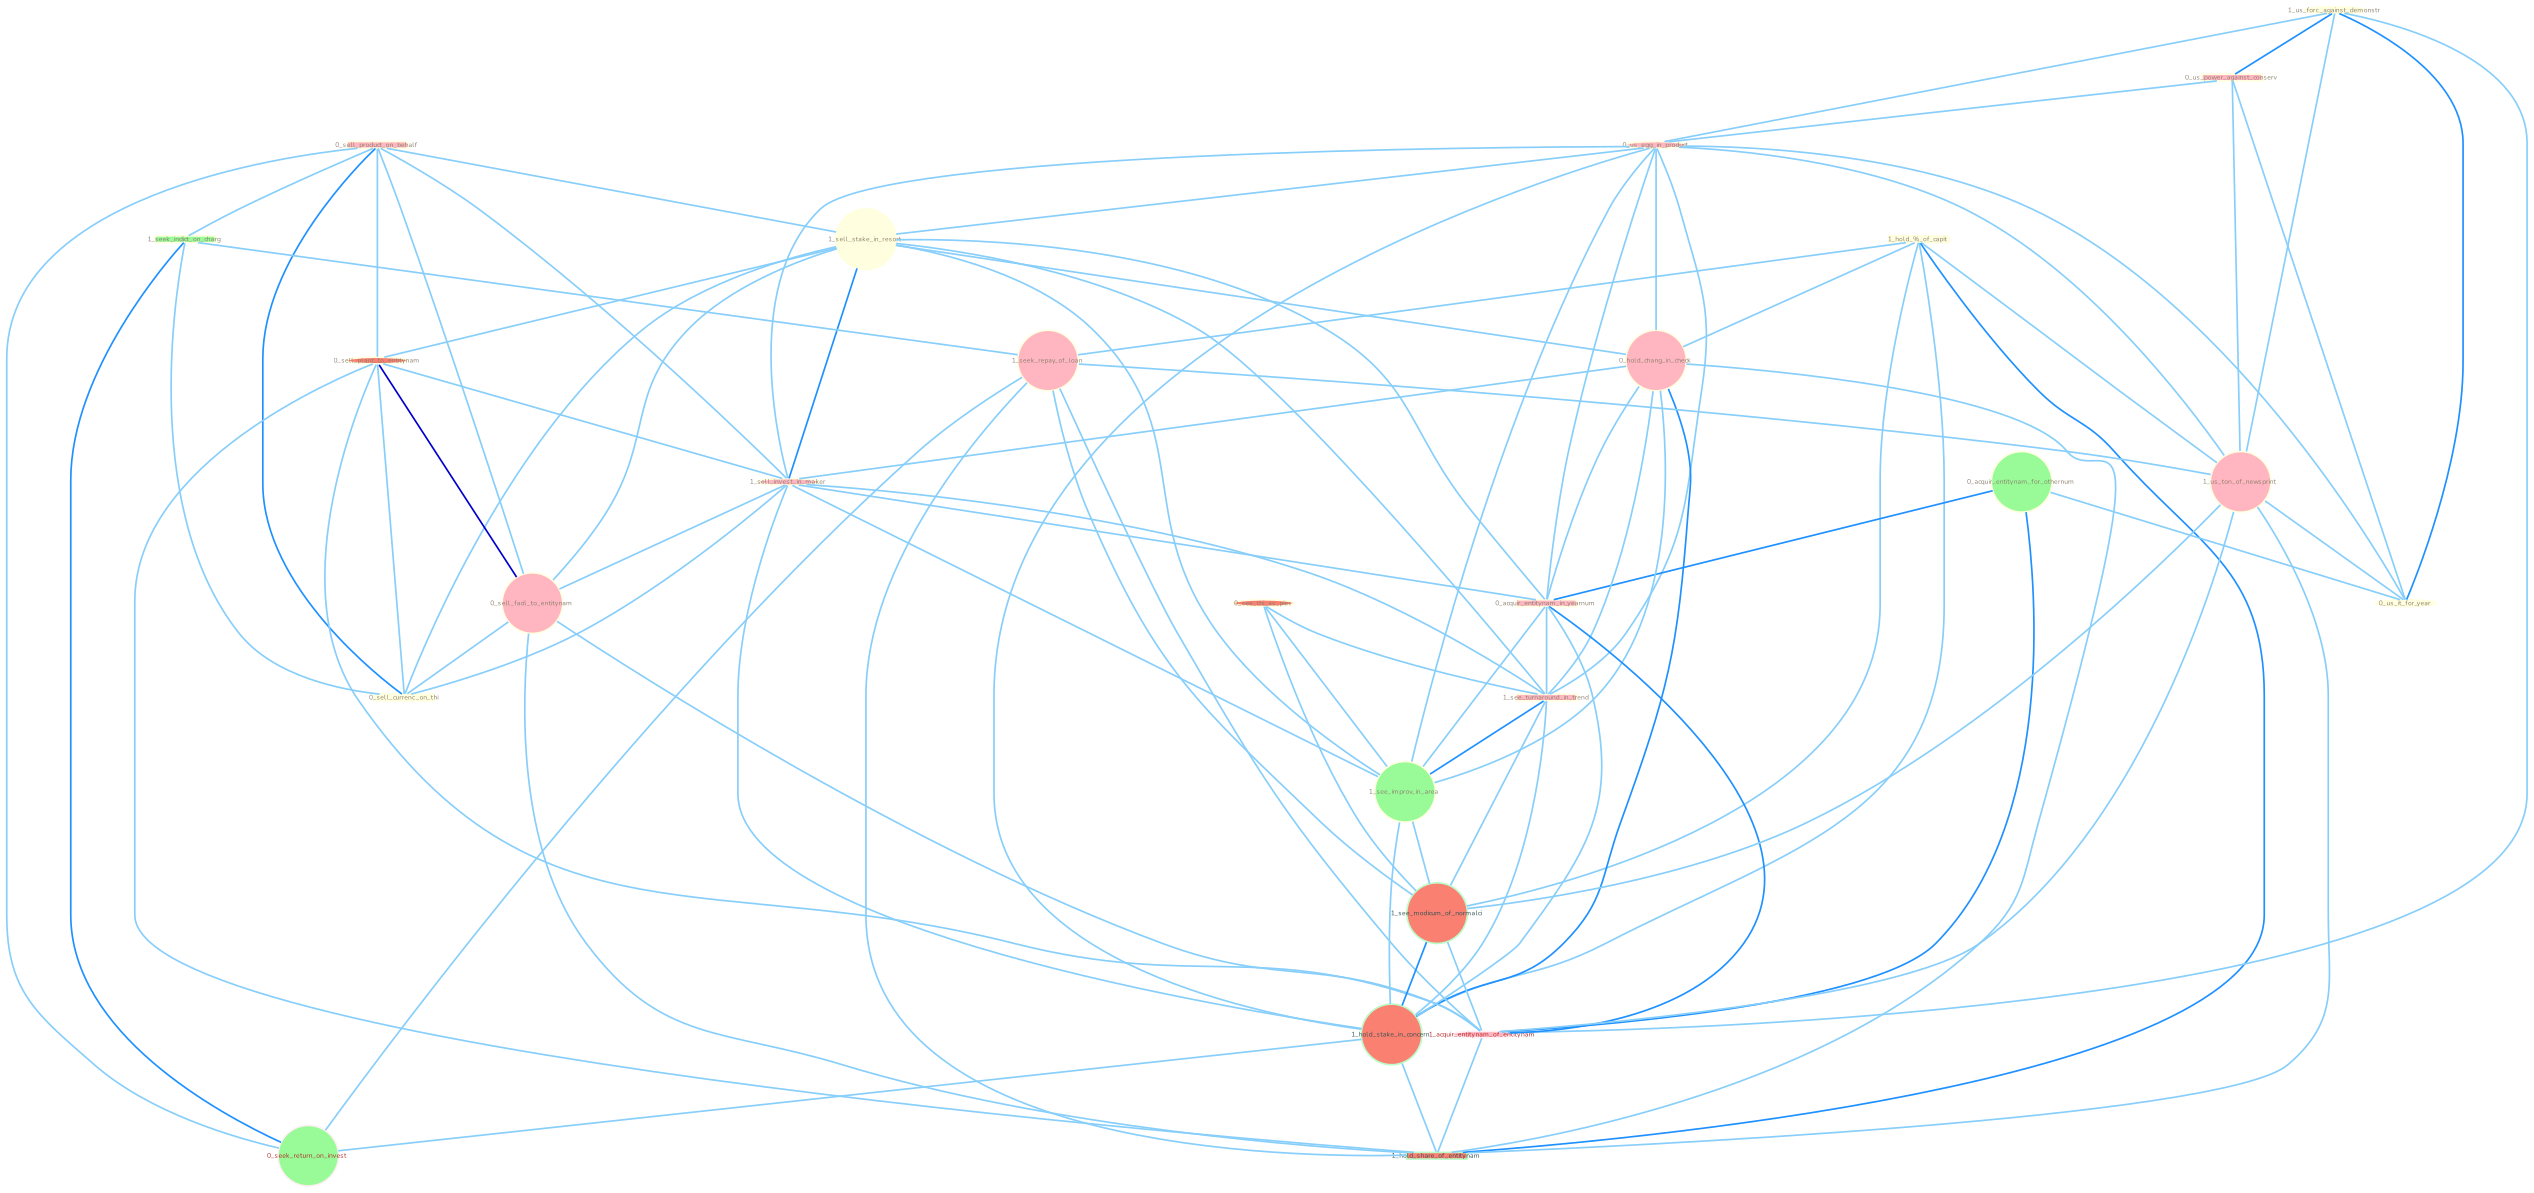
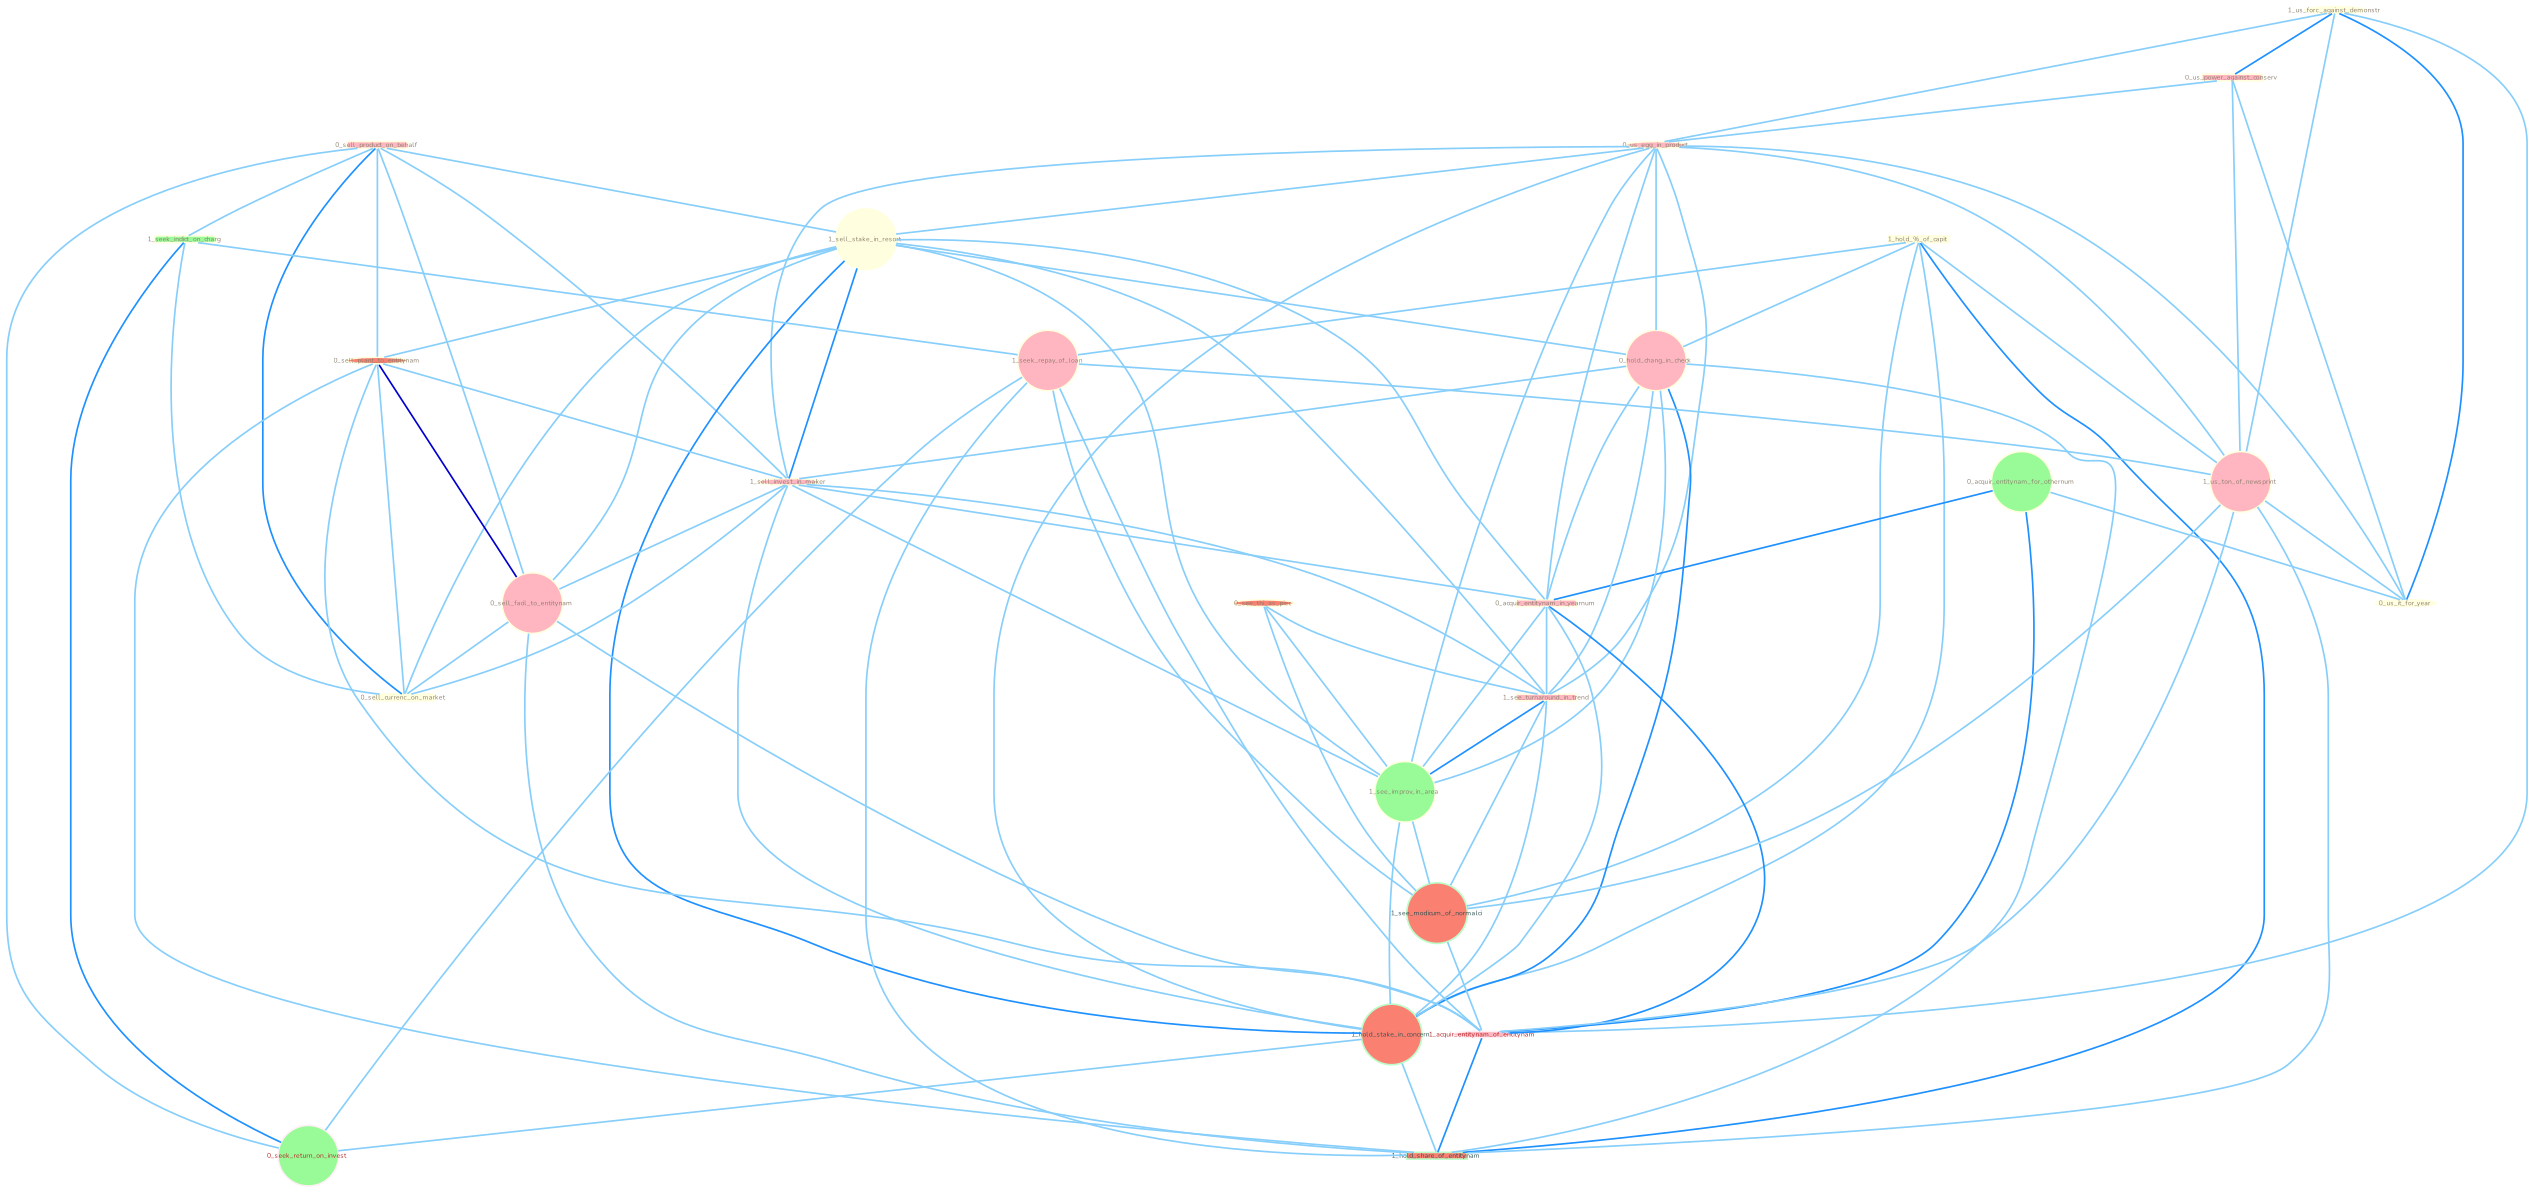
  graph {
    fontname=Nunito
    node [color="#ffffe0" fillcolor=lightpink fixedsize=true fontcolor="#8b7d6b" fontname=Nunito fontsize=4 shape=circle style=filled]
    edge [color="#87cefa" fontname=Nunito w=1]
    "1_hold_%_of_capit " [fillcolor=lightyellow height=.06 shape=note width=.5]
    "1_us_forc_against_demonstr " [fillcolor=lightyellow height=.06 shape=ellipse width=.5]
    "0_us_power_against_conserv " [height=.06 shape=note width=.5]
    "0_see_thi_as_piec " [fillcolor=salmon height=.06 shape=ellipse width=.5]
    "0_sell_product_on_behalf " [height=.06 shape=note width=.5]
    "0_us_egg_in_product " [height=.06 shape=ellipse width=.5]
    "1_sell_stake_in_resort " [fillcolor=lightyellow height=.06 width=.5]
    "1_seek_indict_on_charg " [fillcolor=palegreen height=.06 shape=note width=.5]
    "0_acquir_entitynam_for_othernum " [fillcolor=palegreen height=.06 width=.5]
    "0_sell_plant_to_entitynam " [fillcolor=salmon height=.06 shape=ellipse width=.5]
    "0_hold_chang_in_check " [height=.06 width=.5]
    "1_sell_invest_in_maker " [height=.06 shape=ellipse width=.5]
    "0_sell_facil_to_entitynam " [height=.06 width=.5]
    "1_seek_repay_of_loan " [height=.06 width=.5]
    "0_acquir_entitynam_in_yearnum " [height=.06 shape=note width=.5]
-   "0_sell_currenc_on_market " [fillcolor=lightyellow height=.06 shape=note width=.5 label="0_sell_currenc_on_thi"]
+   "0_sell_currenc_on_market " [fillcolor=lightyellow height=.06 shape=note width=.5]
    "1_us_ton_of_newsprint " [height=.06 width=.5]
    "1_see_turnaround_in_trend " [height=.06 shape=note width=.5]
    "0_us_it_for_year " [fillcolor=lightyellow height=.06 shape=ellipse width=.5]
    "1_see_improv_in_area " [fillcolor=palegreen height=.06 width=.5]
    "0_seek_return_on_invest " [color="#fff0f5" fillcolor=palegreen fontcolor="#b22222" height=.06 width=.5]
    "1_acquir_entitynam_of_entitynam " [color="#fff0f5" fontcolor="#b22222" height=.06 shape=ellipse width=.5]
    "1_hold_stake_in_concern " [color="#BDFCC9" fillcolor=salmon fontcolor="#2f4f4f" height=.06 width=.5]
    "1_see_modicum_of_normalci " [color="#BDFCC9" fillcolor=salmon fontcolor="#2f4f4f" height=.06 width=.5]
    "1_hold_share_of_entitynam " [color="#BDFCC9" fillcolor=salmon fontcolor="#2f4f4f" height=.06 shape=note width=.5]
    subgraph sub_1 {
      "1_hold_%_of_capit "
      "1_us_forc_against_demonstr "
      "0_us_power_against_conserv "
      "0_see_thi_as_piec "
      "0_sell_product_on_behalf "
      "0_us_egg_in_product "
      "1_sell_stake_in_resort "
      "1_seek_indict_on_charg "
      "0_acquir_entitynam_for_othernum "
      "0_sell_plant_to_entitynam "
      "0_hold_chang_in_check "
      "1_sell_invest_in_maker "
      "0_sell_facil_to_entitynam "
      "1_seek_repay_of_loan "
      "0_acquir_entitynam_in_yearnum "
      "0_sell_currenc_on_market "
      "1_us_ton_of_newsprint "
      "1_see_turnaround_in_trend "
      "0_us_it_for_year "
      "1_see_improv_in_area "
    }
    subgraph sub_2 {
      "0_seek_return_on_invest "
      "1_acquir_entitynam_of_entitynam "
    }
    "1_hold_%_of_capit " -- "0_hold_chang_in_check "
    "1_hold_%_of_capit " -- "1_seek_repay_of_loan "
    "1_hold_%_of_capit " -- "1_us_ton_of_newsprint "
    "1_hold_%_of_capit " -- "1_hold_stake_in_concern "
    "1_hold_%_of_capit " -- "1_see_modicum_of_normalci "
    "1_hold_%_of_capit " -- "1_hold_share_of_entitynam " [color="#1e90ff" w=2]
    "1_us_forc_against_demonstr " -- "0_us_power_against_conserv " [color="#1e90ff" w=2]
    "1_us_forc_against_demonstr " -- "0_us_egg_in_product "
    "1_us_forc_against_demonstr " -- "1_us_ton_of_newsprint "
    "1_us_forc_against_demonstr " -- "0_us_it_for_year " [color="#1e90ff"]
    "1_us_forc_against_demonstr " -- "1_acquir_entitynam_of_entitynam "
    "0_us_power_against_conserv " -- "0_us_egg_in_product "
    "0_us_power_against_conserv " -- "1_us_ton_of_newsprint "
    "0_us_power_against_conserv " -- "0_us_it_for_year "
    "0_see_thi_as_piec " -- "1_see_turnaround_in_trend "
    "0_see_thi_as_piec " -- "1_see_improv_in_area "
    "0_see_thi_as_piec " -- "1_see_modicum_of_normalci "
    "0_sell_product_on_behalf " -- "1_sell_stake_in_resort "
    "0_sell_product_on_behalf " -- "1_seek_indict_on_charg "
    "0_sell_product_on_behalf " -- "0_sell_plant_to_entitynam "
    "0_sell_product_on_behalf " -- "1_sell_invest_in_maker "
    "0_sell_product_on_behalf " -- "0_sell_facil_to_entitynam "
    "0_sell_product_on_behalf " -- "0_sell_currenc_on_market " [color="#1e90ff" w=2]
    "0_sell_product_on_behalf " -- "0_seek_return_on_invest "
    "0_us_egg_in_product " -- "1_sell_stake_in_resort "
    "0_us_egg_in_product " -- "0_hold_chang_in_check "
    "0_us_egg_in_product " -- "1_sell_invest_in_maker "
    "0_us_egg_in_product " -- "0_acquir_entitynam_in_yearnum "
    "0_us_egg_in_product " -- "1_us_ton_of_newsprint "
    "0_us_egg_in_product " -- "1_see_turnaround_in_trend "
    "0_us_egg_in_product " -- "0_us_it_for_year "
    "0_us_egg_in_product " -- "1_see_improv_in_area "
    "0_us_egg_in_product " -- "1_hold_stake_in_concern "
    "1_sell_stake_in_resort " -- "0_sell_plant_to_entitynam "
    "1_sell_stake_in_resort " -- "0_hold_chang_in_check "
    "1_sell_stake_in_resort " -- "1_sell_invest_in_maker " [color="#1e90ff" w=2]
    "1_sell_stake_in_resort " -- "0_sell_facil_to_entitynam "
    "1_sell_stake_in_resort " -- "0_acquir_entitynam_in_yearnum "
    "1_sell_stake_in_resort " -- "0_sell_currenc_on_market "
    "1_sell_stake_in_resort " -- "1_see_turnaround_in_trend "
    "1_sell_stake_in_resort " -- "1_see_improv_in_area "
-   "1_see_modicum_of_normalci " -- "1_hold_stake_in_concern " [color="#1e90ff" w=2]
+   "1_sell_stake_in_resort " -- "1_hold_stake_in_concern " [color="#1e90ff" w=2]
    "1_seek_indict_on_charg " -- "1_seek_repay_of_loan "
    "1_seek_indict_on_charg " -- "0_sell_currenc_on_market "
    "1_seek_indict_on_charg " -- "0_seek_return_on_invest " [color="#1e90ff" w=2]
    "0_acquir_entitynam_for_othernum " -- "0_acquir_entitynam_in_yearnum " [color="#1e90ff" w=2]
    "0_acquir_entitynam_for_othernum " -- "0_us_it_for_year "
    "0_acquir_entitynam_for_othernum " -- "1_acquir_entitynam_of_entitynam " [color="#1e90ff" w=2]
    "0_sell_plant_to_entitynam " -- "1_sell_invest_in_maker "
    "0_sell_plant_to_entitynam " -- "0_sell_facil_to_entitynam " [color="#0000cd" w=3]
    "0_sell_plant_to_entitynam " -- "0_sell_currenc_on_market "
    "0_sell_plant_to_entitynam " -- "1_acquir_entitynam_of_entitynam "
    "0_sell_plant_to_entitynam " -- "1_hold_share_of_entitynam "
    "0_hold_chang_in_check " -- "1_sell_invest_in_maker "
    "0_hold_chang_in_check " -- "0_acquir_entitynam_in_yearnum "
    "0_hold_chang_in_check " -- "1_see_turnaround_in_trend "
    "0_hold_chang_in_check " -- "1_see_improv_in_area "
    "0_hold_chang_in_check " -- "1_hold_stake_in_concern " [color="#1e90ff" w=2]
    "0_hold_chang_in_check " -- "1_hold_share_of_entitynam "
    "1_sell_invest_in_maker " -- "0_sell_facil_to_entitynam "
    "1_sell_invest_in_maker " -- "0_acquir_entitynam_in_yearnum "
    "1_sell_invest_in_maker " -- "0_sell_currenc_on_market "
    "1_sell_invest_in_maker " -- "1_see_turnaround_in_trend "
    "1_sell_invest_in_maker " -- "1_see_improv_in_area "
    "1_sell_invest_in_maker " -- "1_hold_stake_in_concern "
    "0_sell_facil_to_entitynam " -- "0_sell_currenc_on_market "
    "0_sell_facil_to_entitynam " -- "1_acquir_entitynam_of_entitynam "
    "0_sell_facil_to_entitynam " -- "1_hold_share_of_entitynam "
    "1_seek_repay_of_loan " -- "1_us_ton_of_newsprint "
    "1_seek_repay_of_loan " -- "0_seek_return_on_invest "
    "1_seek_repay_of_loan " -- "1_acquir_entitynam_of_entitynam "
    "1_seek_repay_of_loan " -- "1_see_modicum_of_normalci "
    "1_seek_repay_of_loan " -- "1_hold_share_of_entitynam "
    "0_acquir_entitynam_in_yearnum " -- "1_see_turnaround_in_trend "
    "0_acquir_entitynam_in_yearnum " -- "1_see_improv_in_area "
    "0_acquir_entitynam_in_yearnum " -- "1_acquir_entitynam_of_entitynam " [color="#1e90ff" w=2]
    "0_acquir_entitynam_in_yearnum " -- "1_hold_stake_in_concern "
    "1_us_ton_of_newsprint " -- "0_us_it_for_year "
    "1_us_ton_of_newsprint " -- "1_acquir_entitynam_of_entitynam "
    "1_us_ton_of_newsprint " -- "1_see_modicum_of_normalci "
    "1_us_ton_of_newsprint " -- "1_hold_share_of_entitynam "
    "1_see_turnaround_in_trend " -- "1_see_improv_in_area " [color="#1e90ff" w=2]
    "1_see_turnaround_in_trend " -- "1_hold_stake_in_concern "
    "1_see_turnaround_in_trend " -- "1_see_modicum_of_normalci "
    "1_see_improv_in_area " -- "1_hold_stake_in_concern "
    "1_see_improv_in_area " -- "1_see_modicum_of_normalci "
-   "1_acquir_entitynam_of_entitynam " -- "1_hold_share_of_entitynam " [w=2]
+   "1_acquir_entitynam_of_entitynam " -- "1_hold_share_of_entitynam " [color="#1e90ff" w=2]
    "1_hold_stake_in_concern " -- "0_seek_return_on_invest "
    "1_hold_stake_in_concern " -- "1_hold_share_of_entitynam "
    "1_see_modicum_of_normalci " -- "1_acquir_entitynam_of_entitynam "
  }
